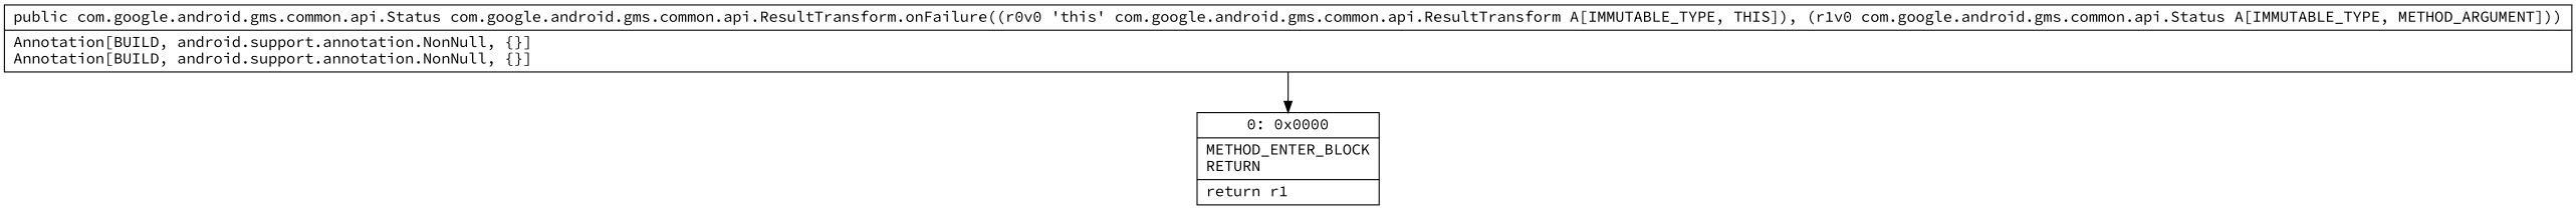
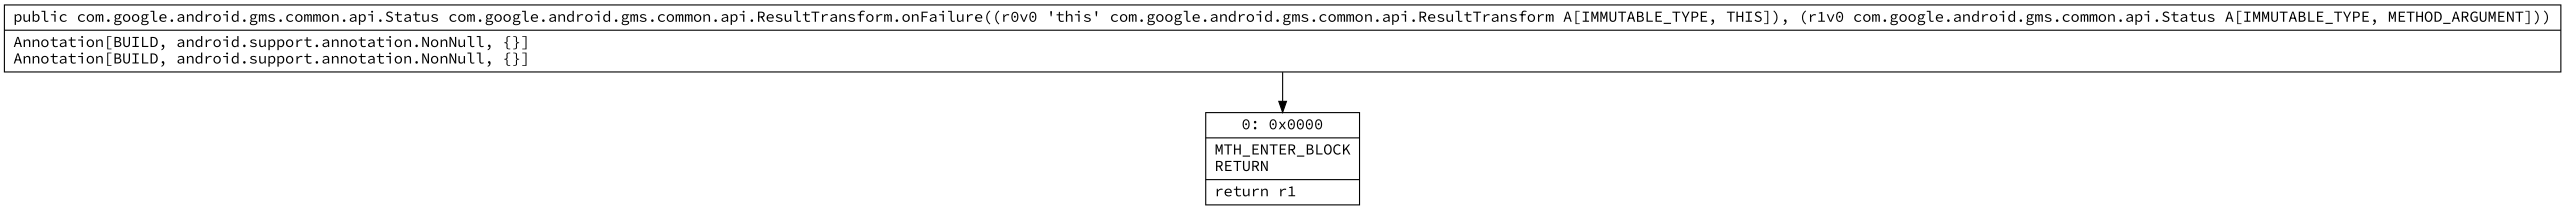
  digraph {
    fontname="Source Code Pro"
    node [shape=record fontname="Source Code Pro"]
-   n1 [label="{0\:\ 0x0000|METHOD_ENTER_BLOCK\lRETURN\l|return r1\l}"]
+   n1 [label="{0\:\ 0x0000|MTH_ENTER_BLOCK\lRETURN\l|return r1\l}"]
    n2 [label="{public com.google.android.gms.common.api.Status com.google.android.gms.common.api.ResultTransform.onFailure((r0v0 'this' com.google.android.gms.common.api.ResultTransform A[IMMUTABLE_TYPE, THIS]), (r1v0 com.google.android.gms.common.api.Status A[IMMUTABLE_TYPE, METHOD_ARGUMENT]))  | Annotation[BUILD, android.support.annotation.NonNull, \{\}]\lAnnotation[BUILD, android.support.annotation.NonNull, \{\}]\l}"]
    n2 -> n1 [fontname="Source Code Pro"]
  }
